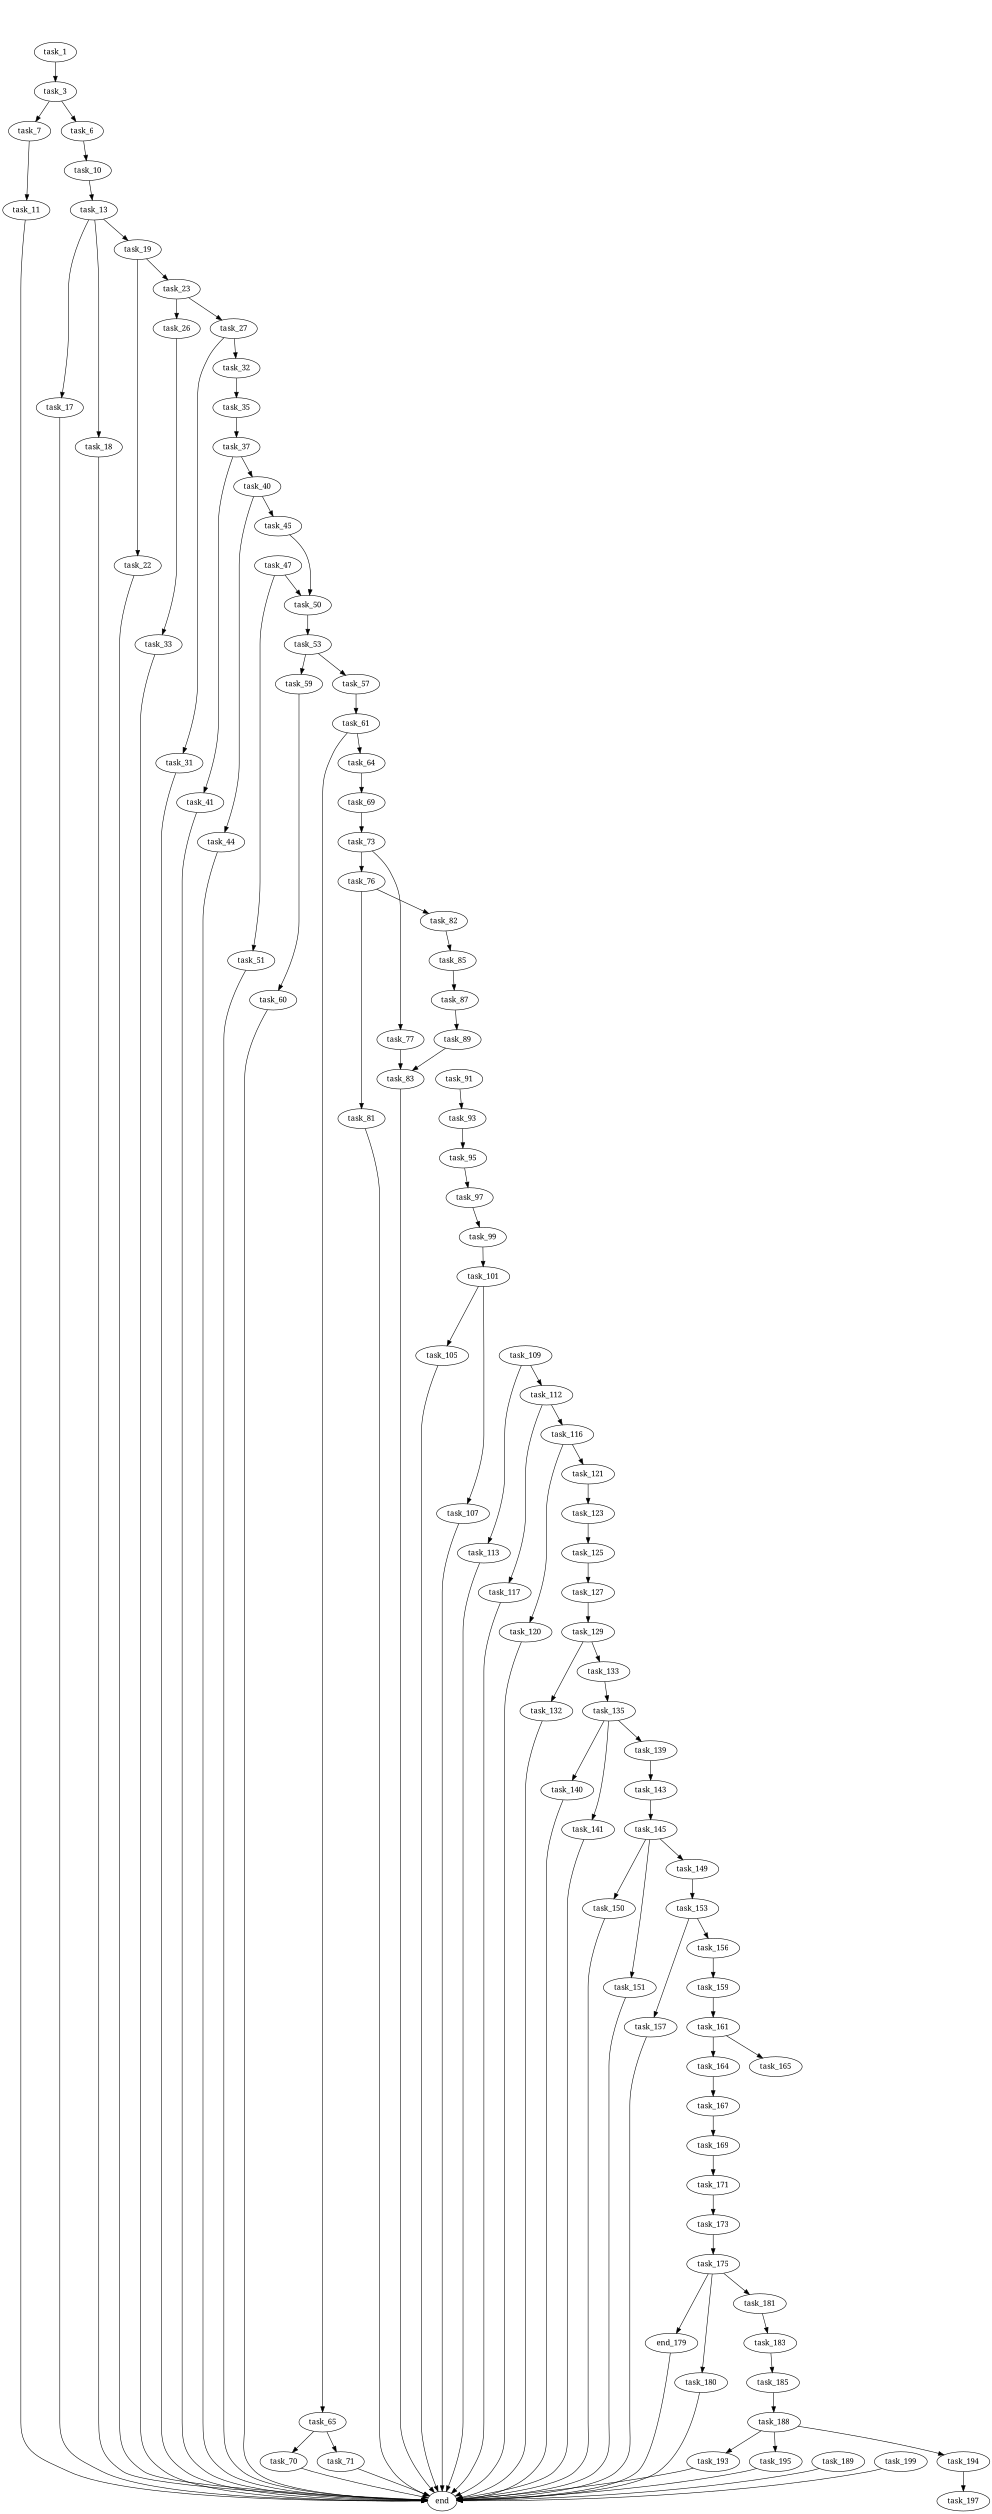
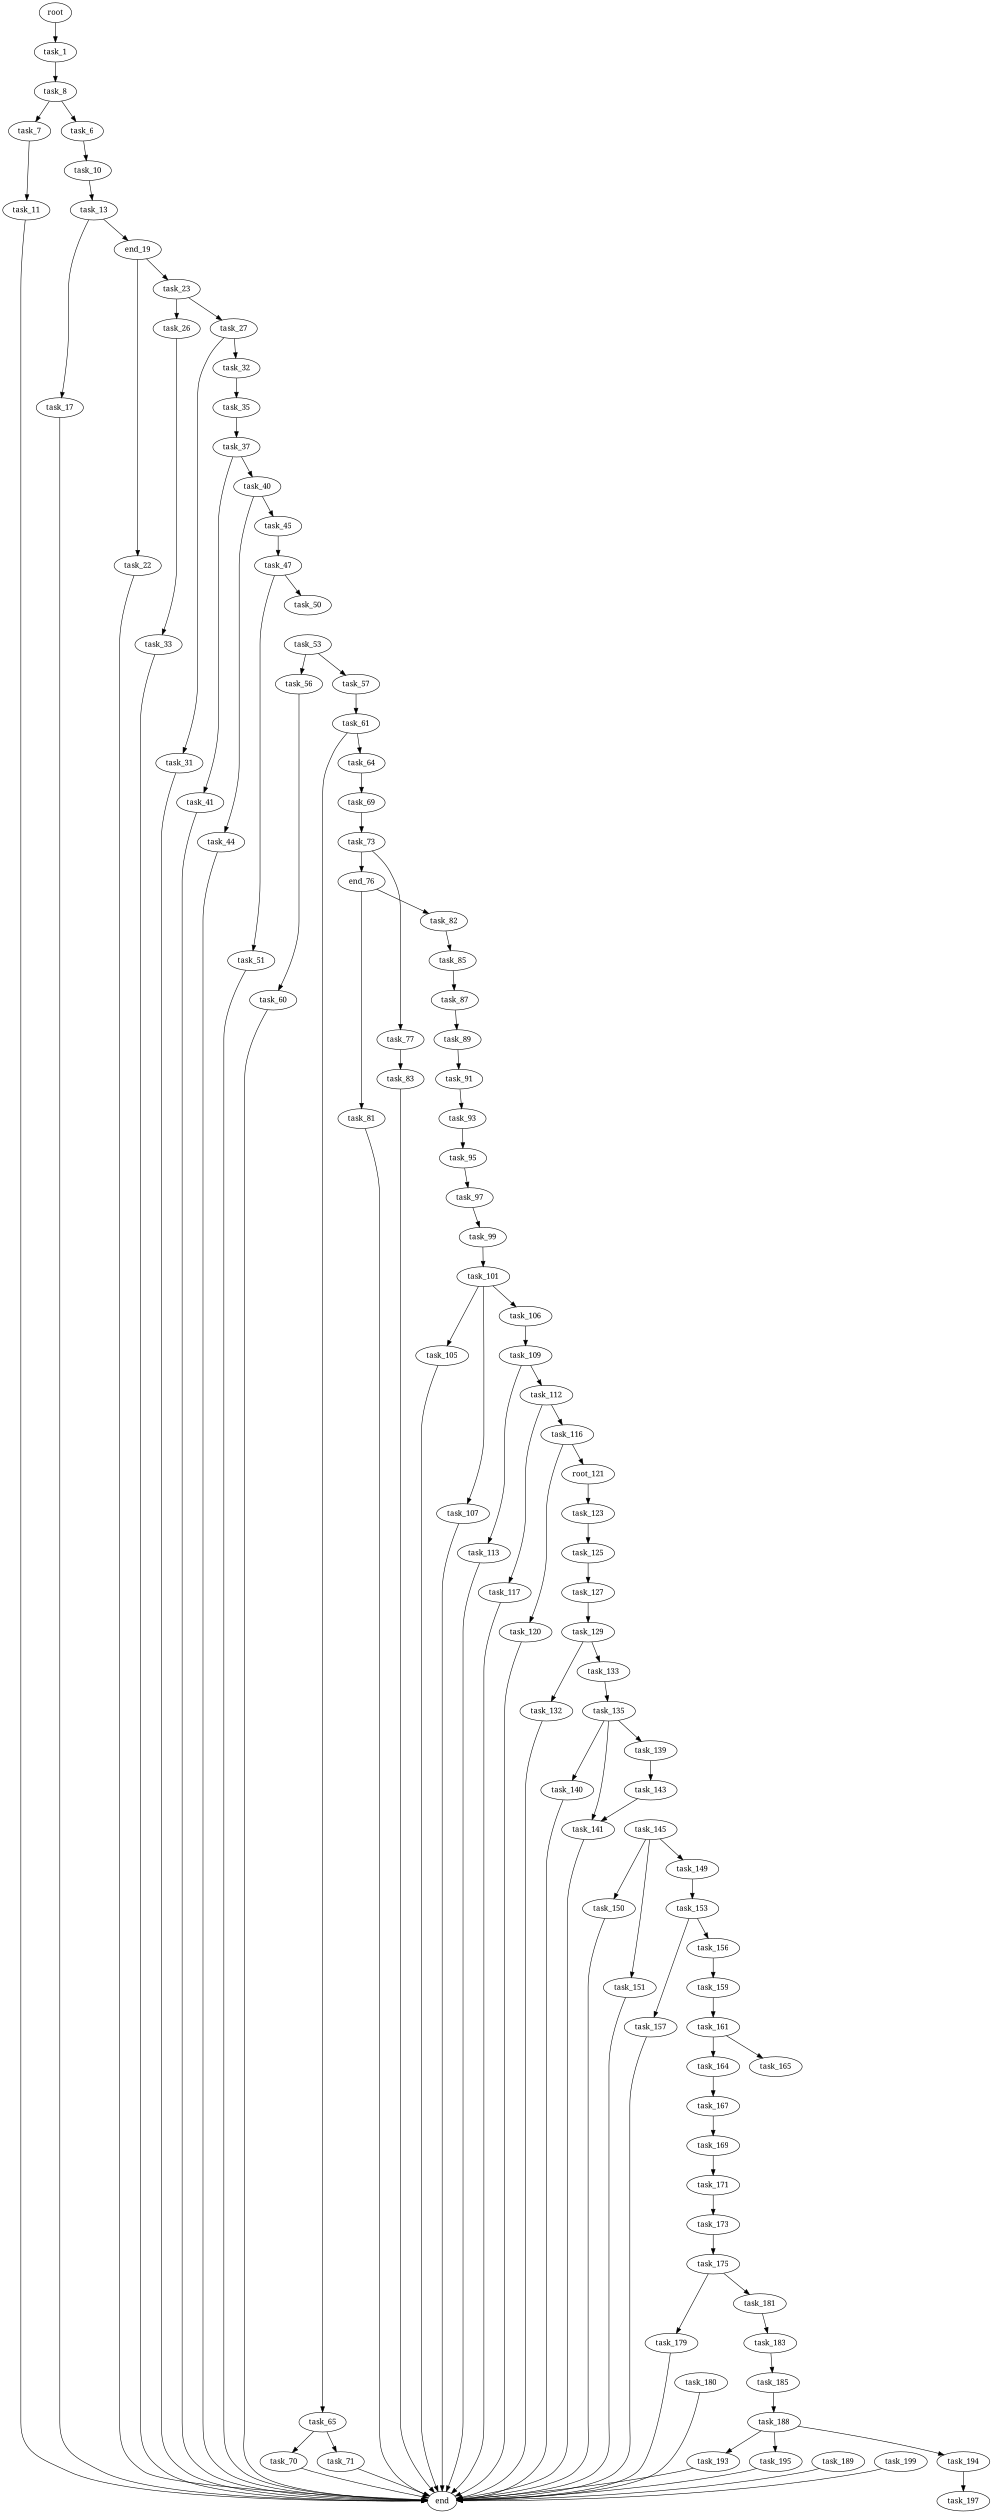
  digraph {
    fontname="Noto Serif"
    node [fontname="Noto Serif"]
    edge [fontname="Noto Serif"]
+   root
    task_1
-   task_3
+   task_3 [label=task_8]
    task_6
    task_7
    task_10
    task_11
    task_13
    end
    task_17
-   task_18
-   task_19
+   task_19 [label=end_19]
    task_22
    task_23
    task_26
    task_27
    task_33
    task_31
    task_32
    task_35
    task_37
    task_40
    task_41
    task_44
    task_45
    task_47
    task_50
    task_51
    task_53
-   task_56 [label=task_59]
+   task_56
    task_57
    task_60
    task_61
    task_64
    task_65
    task_69
    task_70
    task_71
    task_73
-   task_76
+   task_76 [label=end_76]
    task_77
    task_81
    task_82
    task_83
    task_85
    task_87
    task_89
    task_91
    task_93
    task_95
    task_97
    task_99
    task_101
    task_105
+   task_106
    task_107
    task_109
    task_112
    task_113
    task_116
    task_117
    task_120
-   task_121
+   task_121 [label=root_121]
    task_123
    task_125
    task_127
    task_129
    task_132
    task_133
    task_135
    task_139
    task_140
    task_141
    task_143
    task_145
    task_149
    task_150
    task_151
    task_153
    task_156
    task_157
    task_159
    task_161
    task_164
    task_165
    task_167
    task_169
    task_171
    task_173
    task_175
-   task_179 [label=end_179]
+   task_179
    task_180
    task_181
    task_183
    task_185
    task_188
    task_193
    task_194
    task_195
    task_189
    task_197
    task_199
+   root -> task_1
    task_1 -> task_3
    task_3 -> task_6
    task_3 -> task_7
    task_6 -> task_10
    task_7 -> task_11
    task_10 -> task_13
    task_11 -> end
    task_13 -> task_17
-   task_13 -> task_18
    task_13 -> task_19
    task_17 -> end
-   task_18 -> end
    task_19 -> task_22
    task_19 -> task_23
    task_22 -> end
    task_23 -> task_26
    task_23 -> task_27
    task_26 -> task_33
    task_27 -> task_31
    task_27 -> task_32
    task_33 -> end
    task_31 -> end
    task_32 -> task_35
    task_35 -> task_37
    task_37 -> task_40
    task_37 -> task_41
    task_40 -> task_44
    task_40 -> task_45
    task_41 -> end
    task_44 -> end
-   task_45 -> task_50
+   task_45 -> task_47
    task_47 -> task_50
    task_47 -> task_51
-   task_50 -> task_53
    task_51 -> end
    task_53 -> task_56
    task_53 -> task_57
    task_56 -> task_60
    task_57 -> task_61
    task_60 -> end
    task_61 -> task_64
    task_61 -> task_65
    task_64 -> task_69
    task_65 -> task_70
    task_65 -> task_71
    task_69 -> task_73
    task_70 -> end
    task_71 -> end
    task_73 -> task_76
    task_73 -> task_77
    task_76 -> task_81
    task_76 -> task_82
    task_77 -> task_83
    task_81 -> end
    task_82 -> task_85
    task_83 -> end
    task_85 -> task_87
    task_87 -> task_89
-   task_89 -> task_83
+   task_89 -> task_91
    task_91 -> task_93
    task_93 -> task_95
    task_95 -> task_97
    task_97 -> task_99
    task_99 -> task_101
    task_101 -> task_105
+   task_101 -> task_106
    task_101 -> task_107
    task_105 -> end
+   task_106 -> task_109
    task_107 -> end
    task_109 -> task_112
    task_109 -> task_113
    task_112 -> task_116
    task_112 -> task_117
    task_113 -> end
    task_116 -> task_120
    task_116 -> task_121
    task_117 -> end
    task_120 -> end
    task_121 -> task_123
    task_123 -> task_125
    task_125 -> task_127
    task_127 -> task_129
    task_129 -> task_132
    task_129 -> task_133
    task_132 -> end
    task_133 -> task_135
    task_135 -> task_139
    task_135 -> task_140
    task_135 -> task_141
    task_139 -> task_143
    task_140 -> end
    task_141 -> end
-   task_143 -> task_145
+   task_143 -> task_141
    task_145 -> task_149
    task_145 -> task_150
    task_145 -> task_151
    task_149 -> task_153
    task_150 -> end
    task_151 -> end
    task_153 -> task_156
    task_153 -> task_157
    task_156 -> task_159
    task_157 -> end
    task_159 -> task_161
    task_161 -> task_164
    task_161 -> task_165
    task_164 -> task_167
    task_167 -> task_169
    task_169 -> task_171
    task_171 -> task_173
    task_173 -> task_175
    task_175 -> task_179
-   task_175 -> task_180
    task_175 -> task_181
    task_179 -> end
    task_180 -> end
    task_181 -> task_183
    task_183 -> task_185
    task_185 -> task_188
    task_188 -> task_193
    task_188 -> task_194
    task_188 -> task_195
    task_193 -> end
    task_194 -> task_197
    task_195 -> end
    task_189 -> end
    task_199 -> end
  }
